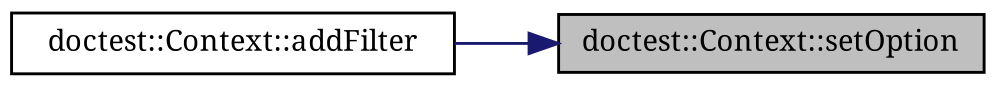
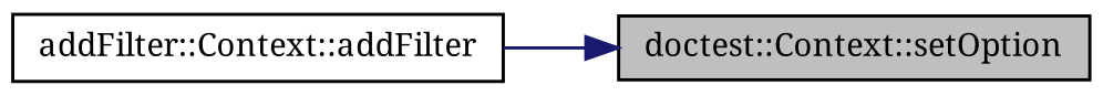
  digraph {
    rankdir=RL
    fontname="Noto Serif"
    node [color=black fontname="Noto Serif" fontsize=10 shape=record style=filled]
    n1 [fillcolor=grey75 fontcolor=black height=0.2 label="doctest::Context::setOption" width=0.4]
-   n2 [fillcolor=white height=0.2 label="doctest::Context::addFilter" width=0.4]
+   n2 [fillcolor=white height=0.2 label="addFilter::Context::addFilter" width=0.4]
    n1 -> n2 [color=midnightblue dir=back fontname="Noto Serif" fontsize=10 labelfontname=Helvetica labelfontsize=10 style=solid]
  }
